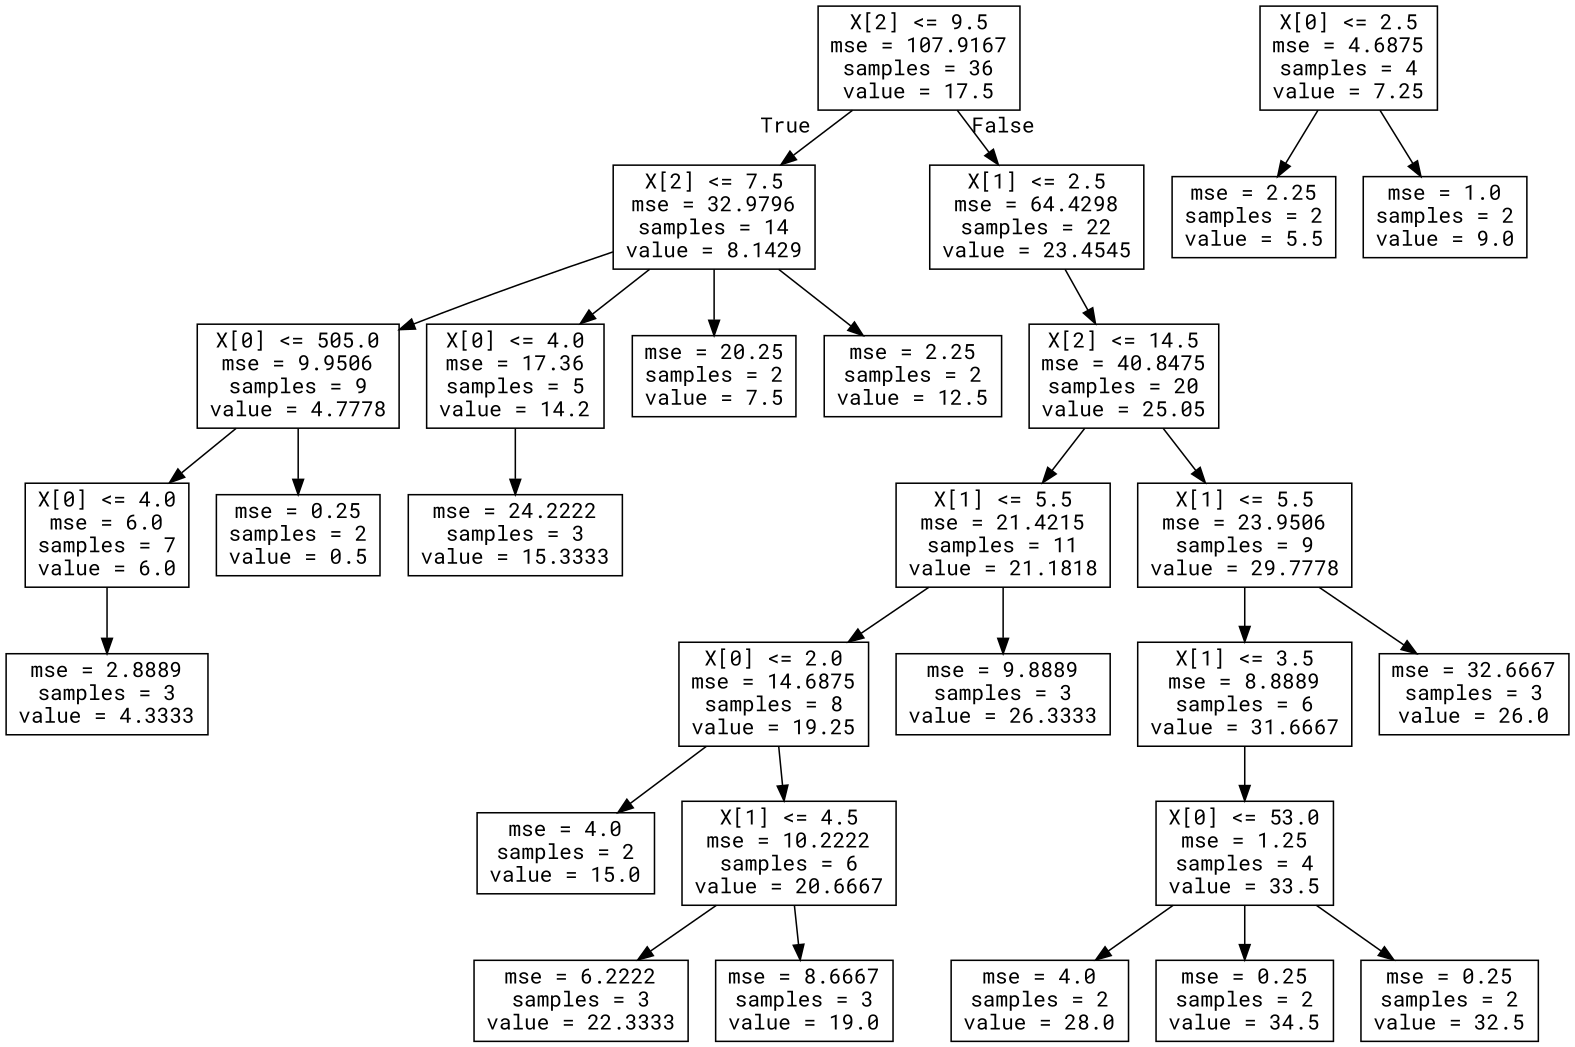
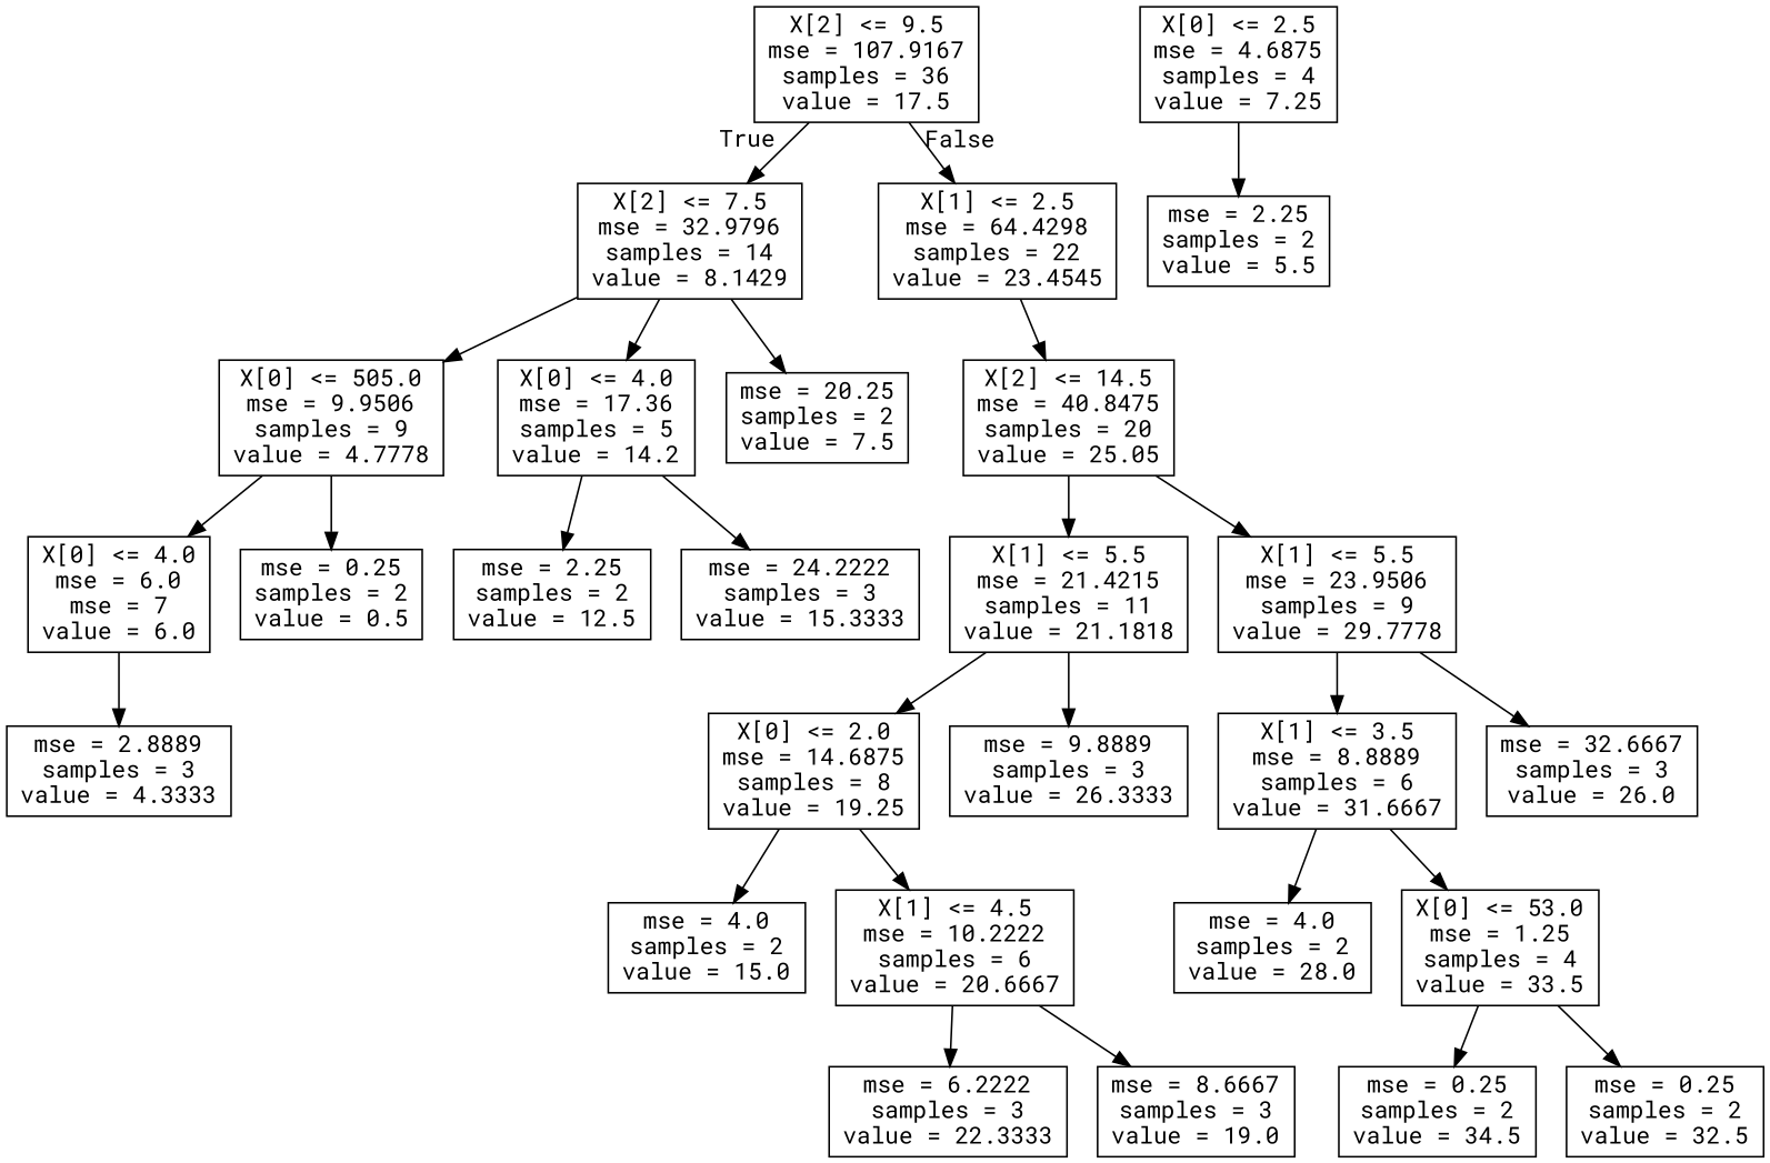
  digraph {
    fontname="Roboto Mono"
    node [fontname="Roboto Mono" shape=box]
    edge [fontname="Roboto Mono"]
    n1 [label="X[2] <= 9.5\nmse = 107.9167\nsamples = 36\nvalue = 17.5"]
    n2 [label="X[2] <= 7.5\nmse = 32.9796\nsamples = 14\nvalue = 8.1429"]
    n3 [label="X[1] <= 2.5\nmse = 64.4298\nsamples = 22\nvalue = 23.4545"]
    n4 [label="X[0] <= 505.0\nmse = 9.9506\nsamples = 9\nvalue = 4.7778"]
    n5 [label="X[0] <= 4.0\nmse = 17.36\nsamples = 5\nvalue = 14.2"]
    n6 [label="mse = 20.25\nsamples = 2\nvalue = 7.5"]
    n7 [label="X[2] <= 14.5\nmse = 40.8475\nsamples = 20\nvalue = 25.05"]
-   n8 [label="X[0] <= 4.0\nmse = 6.0\nsamples = 7\nvalue = 6.0"]
+   n8 [label="X[0] <= 4.0\nmse = 6.0\nmse = 7\nvalue = 6.0"]
    n9 [label="mse = 0.25\nsamples = 2\nvalue = 0.5"]
    n10 [label="mse = 2.25\nsamples = 2\nvalue = 12.5"]
    n11 [label="mse = 24.2222\nsamples = 3\nvalue = 15.3333"]
    n12 [label="mse = 2.8889\nsamples = 3\nvalue = 4.3333"]
    n13 [label="X[0] <= 2.5\nmse = 4.6875\nsamples = 4\nvalue = 7.25"]
    n14 [label="mse = 2.25\nsamples = 2\nvalue = 5.5"]
-   n15 [label="mse = 1.0\nsamples = 2\nvalue = 9.0"]
    n16 [label="X[1] <= 5.5\nmse = 21.4215\nsamples = 11\nvalue = 21.1818"]
    n17 [label="X[1] <= 5.5\nmse = 23.9506\nsamples = 9\nvalue = 29.7778"]
    n18 [label="X[0] <= 2.0\nmse = 14.6875\nsamples = 8\nvalue = 19.25"]
    n19 [label="mse = 9.8889\nsamples = 3\nvalue = 26.3333"]
    n20 [label="X[1] <= 3.5\nmse = 8.8889\nsamples = 6\nvalue = 31.6667"]
    n21 [label="mse = 32.6667\nsamples = 3\nvalue = 26.0"]
    n22 [label="mse = 4.0\nsamples = 2\nvalue = 15.0"]
    n23 [label="X[1] <= 4.5\nmse = 10.2222\nsamples = 6\nvalue = 20.6667"]
    n24 [label="mse = 6.2222\nsamples = 3\nvalue = 22.3333"]
    n25 [label="mse = 8.6667\nsamples = 3\nvalue = 19.0"]
    n26 [label="mse = 4.0\nsamples = 2\nvalue = 28.0"]
    n27 [label="X[0] <= 53.0\nmse = 1.25\nsamples = 4\nvalue = 33.5"]
    n28 [label="mse = 0.25\nsamples = 2\nvalue = 34.5"]
    n29 [label="mse = 0.25\nsamples = 2\nvalue = 32.5"]
    n1 -> n2 [headlabel=True labelangle=45 labeldistance=2.5]
    n1 -> n3 [headlabel=False labelangle=-45 labeldistance=2.5]
    n2 -> n4
    n2 -> n5
    n2 -> n6
    n3 -> n7
    n4 -> n8
    n4 -> n9
-   n2 -> n10
+   n5 -> n10
    n5 -> n11
    n7 -> n16
    n7 -> n17
    n8 -> n12
    n13 -> n14
-   n13 -> n15
    n16 -> n18
    n16 -> n19
    n17 -> n20
    n17 -> n21
    n18 -> n22
    n18 -> n23
-   n27 -> n26
+   n20 -> n26
    n20 -> n27
    n23 -> n24
    n23 -> n25
    n27 -> n28
    n27 -> n29
  }
